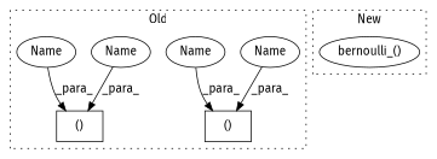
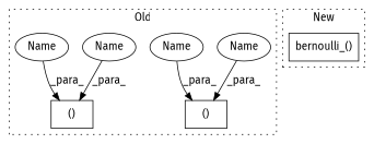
  digraph {
    fontname="Fira Sans"
    node [a=87 l=1 shape=ellipse fontname="Fira Sans"]
    edge [fontname="Fira Sans"]
    n1 [a=54 l=9 label="()" s=3584 shape=box]
    n2 [a=54 l=9 label="()" s=3922 shape=box]
    n3 [label=Name s=3927]
    n4 [label=Name s=3589]
    n5 [label=Name s=3592]
    n6 [label=Name s=3930]
-   n7 [a=75 l="31,1" label="bernoulli_()" s="3469,3505"]
+   n7 [a=75 l="31,1" label="bernoulli_()" s="3469,3505" shape=box]
    subgraph cluster_1 {
      label=Old
      style=dotted
      n1
      n2
      n3
      n4
      n5
      n6
    }
    subgraph cluster_2 {
      label=New
      style=dotted
      n7
    }
    n3 -> n2 [label=_para_]
    n4 -> n1 [label=_para_]
    n5 -> n1 [label=_para_]
    n6 -> n2 [label=_para_]
  }
